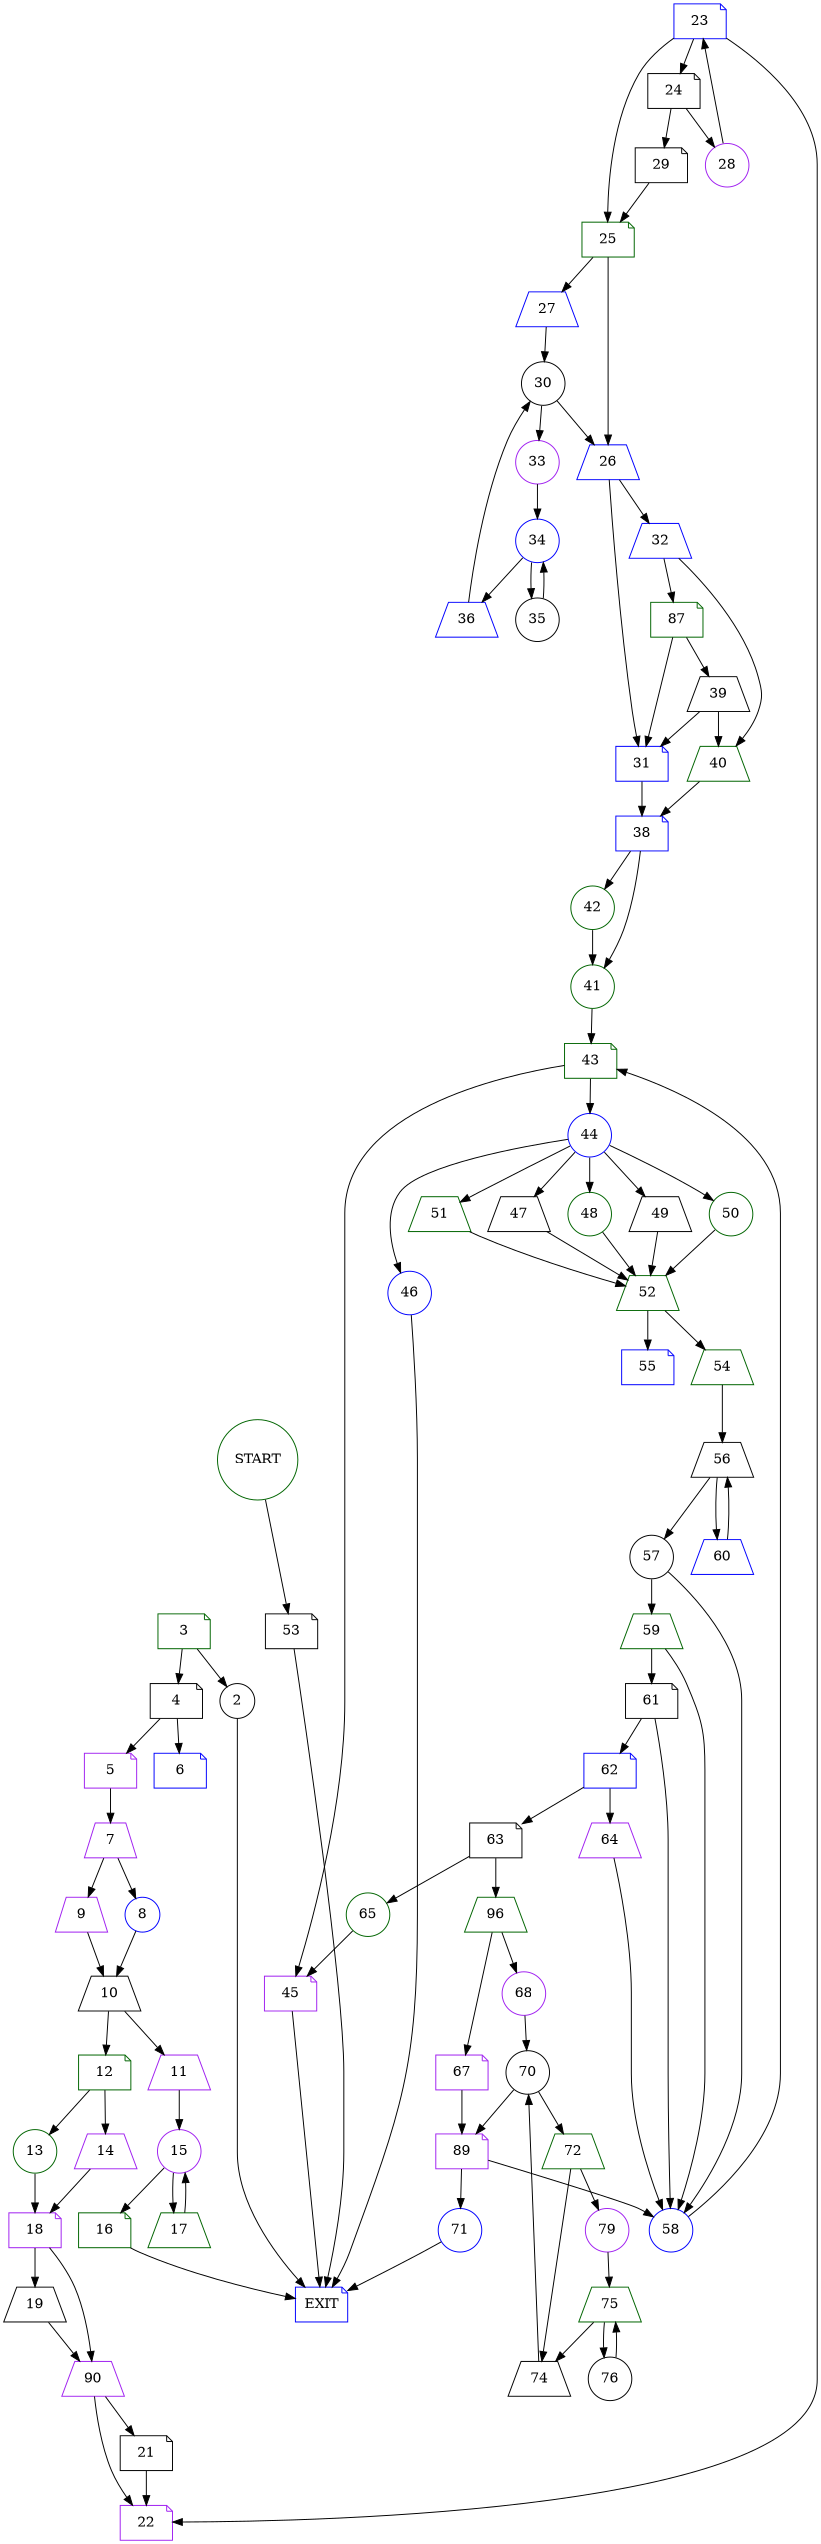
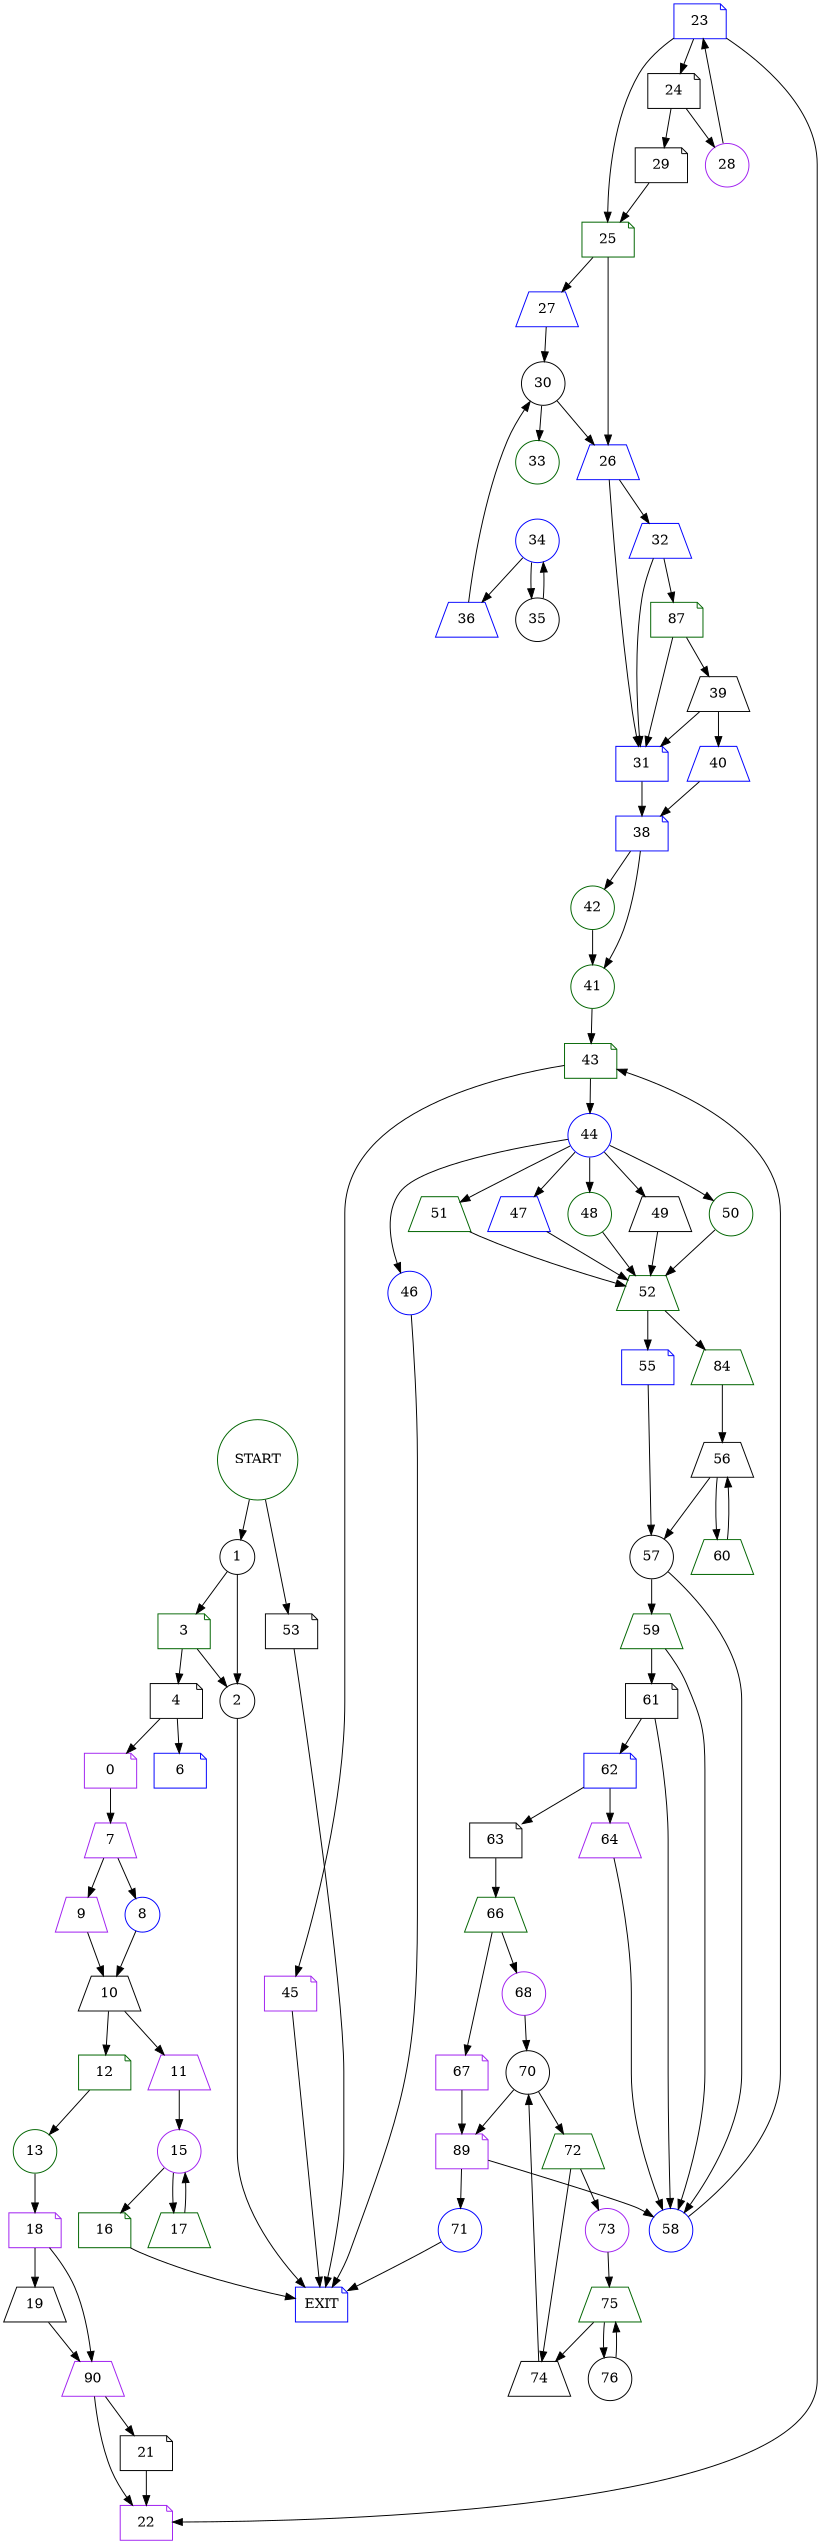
  digraph {
    node [color=darkgreen shape=trapezium]
    n1 [label=START shape=circle]
+   1 [color=black shape=circle]
    53 [color=black shape=note]
    2 [color=black shape=circle]
    3 [shape=note]
    n6 [color=blue label=EXIT shape=note]
    4 [color=black shape=note]
-   5 [color=purple shape=note]
+   5 [color=purple shape=note label=0]
    6 [color=blue shape=note]
    7 [color=purple]
    8 [color=blue shape=circle]
    9 [color=purple]
    10 [color=black]
    11 [color=purple]
    12 [shape=note]
    15 [color=purple shape=circle]
    13 [shape=circle]
-   14 [color=purple]
    16 [shape=note]
    17
    18 [color=purple shape=note]
    19 [color=black]
    n23 [color=purple label=90]
    21 [color=black shape=note]
    22 [color=purple shape=note]
    23 [color=blue shape=note]
    24 [color=black shape=note]
    25 [shape=note]
    28 [color=purple shape=circle]
    29 [color=black shape=note]
    26 [color=blue]
    27 [color=blue]
    31 [color=blue shape=note]
    32 [color=blue]
    30 [color=black shape=circle]
    38 [color=blue shape=note]
    n37 [label=87 shape=note]
-   33 [color=purple shape=circle]
+   33 [shape=circle]
    34 [color=blue shape=circle]
    41 [shape=circle]
    42 [shape=circle]
    39 [color=black]
    35 [color=black shape=circle]
    36 [color=blue]
-   40
+   40 [color=blue]
    43 [shape=note]
    44 [color=blue shape=circle]
    45 [color=purple shape=note]
    46 [color=blue shape=circle]
-   47 [color=black]
+   47 [color=blue]
    48 [shape=circle]
    49 [color=black]
    50 [shape=circle]
    51
    52
-   54
+   54 [label=84]
    55 [color=blue shape=note]
    56 [color=black]
    57 [color=black shape=circle]
-   60 [color=blue]
+   60
    58 [color=blue shape=circle]
    59
    61 [color=black shape=note]
    62 [color=blue shape=note]
    63 [color=black shape=note]
    64 [color=purple]
-   65 [shape=circle]
-   66 [label=96]
+   66
    67 [color=purple shape=note]
    68 [color=purple shape=circle]
    n71 [color=purple label=89 shape=note]
    70 [color=black shape=circle]
    71 [color=blue shape=circle]
    72
-   73 [color=purple shape=circle label=79]
+   73 [color=purple shape=circle]
    74 [color=black]
    75
    76 [color=black shape=circle]
+   n1 -> 1
    n1 -> 53
+   1 -> 2
+   1 -> 3
    53 -> n6
    2 -> n6
    3 -> 2
    3 -> 4
    4 -> 5
    4 -> 6
    5 -> 7
    7 -> 8
    7 -> 9
    8 -> 10
    9 -> 10
    10 -> 11
    10 -> 12
    11 -> 15
    12 -> 13
-   12 -> 14
    15 -> 16
    15 -> 17
    13 -> 18
-   14 -> 18
    16 -> n6
    17 -> 15
    18 -> 19
    18 -> n23
    19 -> n23
    n23 -> 21
    n23 -> 22
    21 -> 22
    23 -> 22
    23 -> 24
    23 -> 25
    24 -> 28
    24 -> 29
    25 -> 26
    25 -> 27
    28 -> 23
    29 -> 25
    26 -> 31
    26 -> 32
    27 -> 30
    31 -> 38
-   32 -> 40
+   32 -> 31
    32 -> n37
    30 -> 26
    30 -> 33
    38 -> 41
    38 -> 42
    n37 -> 31
    n37 -> 39
-   33 -> 34
    34 -> 35
    34 -> 36
    41 -> 43
    42 -> 41
    39 -> 31
    39 -> 40
    35 -> 34
    36 -> 30
    40 -> 38
    43 -> 44
    43 -> 45
    44 -> 46
    44 -> 47
    44 -> 48
    44 -> 49
    44 -> 50
    44 -> 51
    45 -> n6
    46 -> n6
    47 -> 52
    48 -> 52
    49 -> 52
    50 -> 52
    51 -> 52
    52 -> 54
    52 -> 55
    54 -> 56
+   55 -> 57
    56 -> 57
    56 -> 60
    57 -> 58
    57 -> 59
    60 -> 56
    58 -> 43
    59 -> 58
    59 -> 61
    61 -> 58
    61 -> 62
    62 -> 63
    62 -> 64
-   63 -> 65
    63 -> 66
    64 -> 58
-   65 -> 45
    66 -> 67
    66 -> 68
    67 -> n71
    68 -> 70
    n71 -> 58
    n71 -> 71
    70 -> n71
    70 -> 72
    71 -> n6
    72 -> 73
    72 -> 74
    73 -> 75
    74 -> 70
    75 -> 74
    75 -> 76
    76 -> 75
  }
